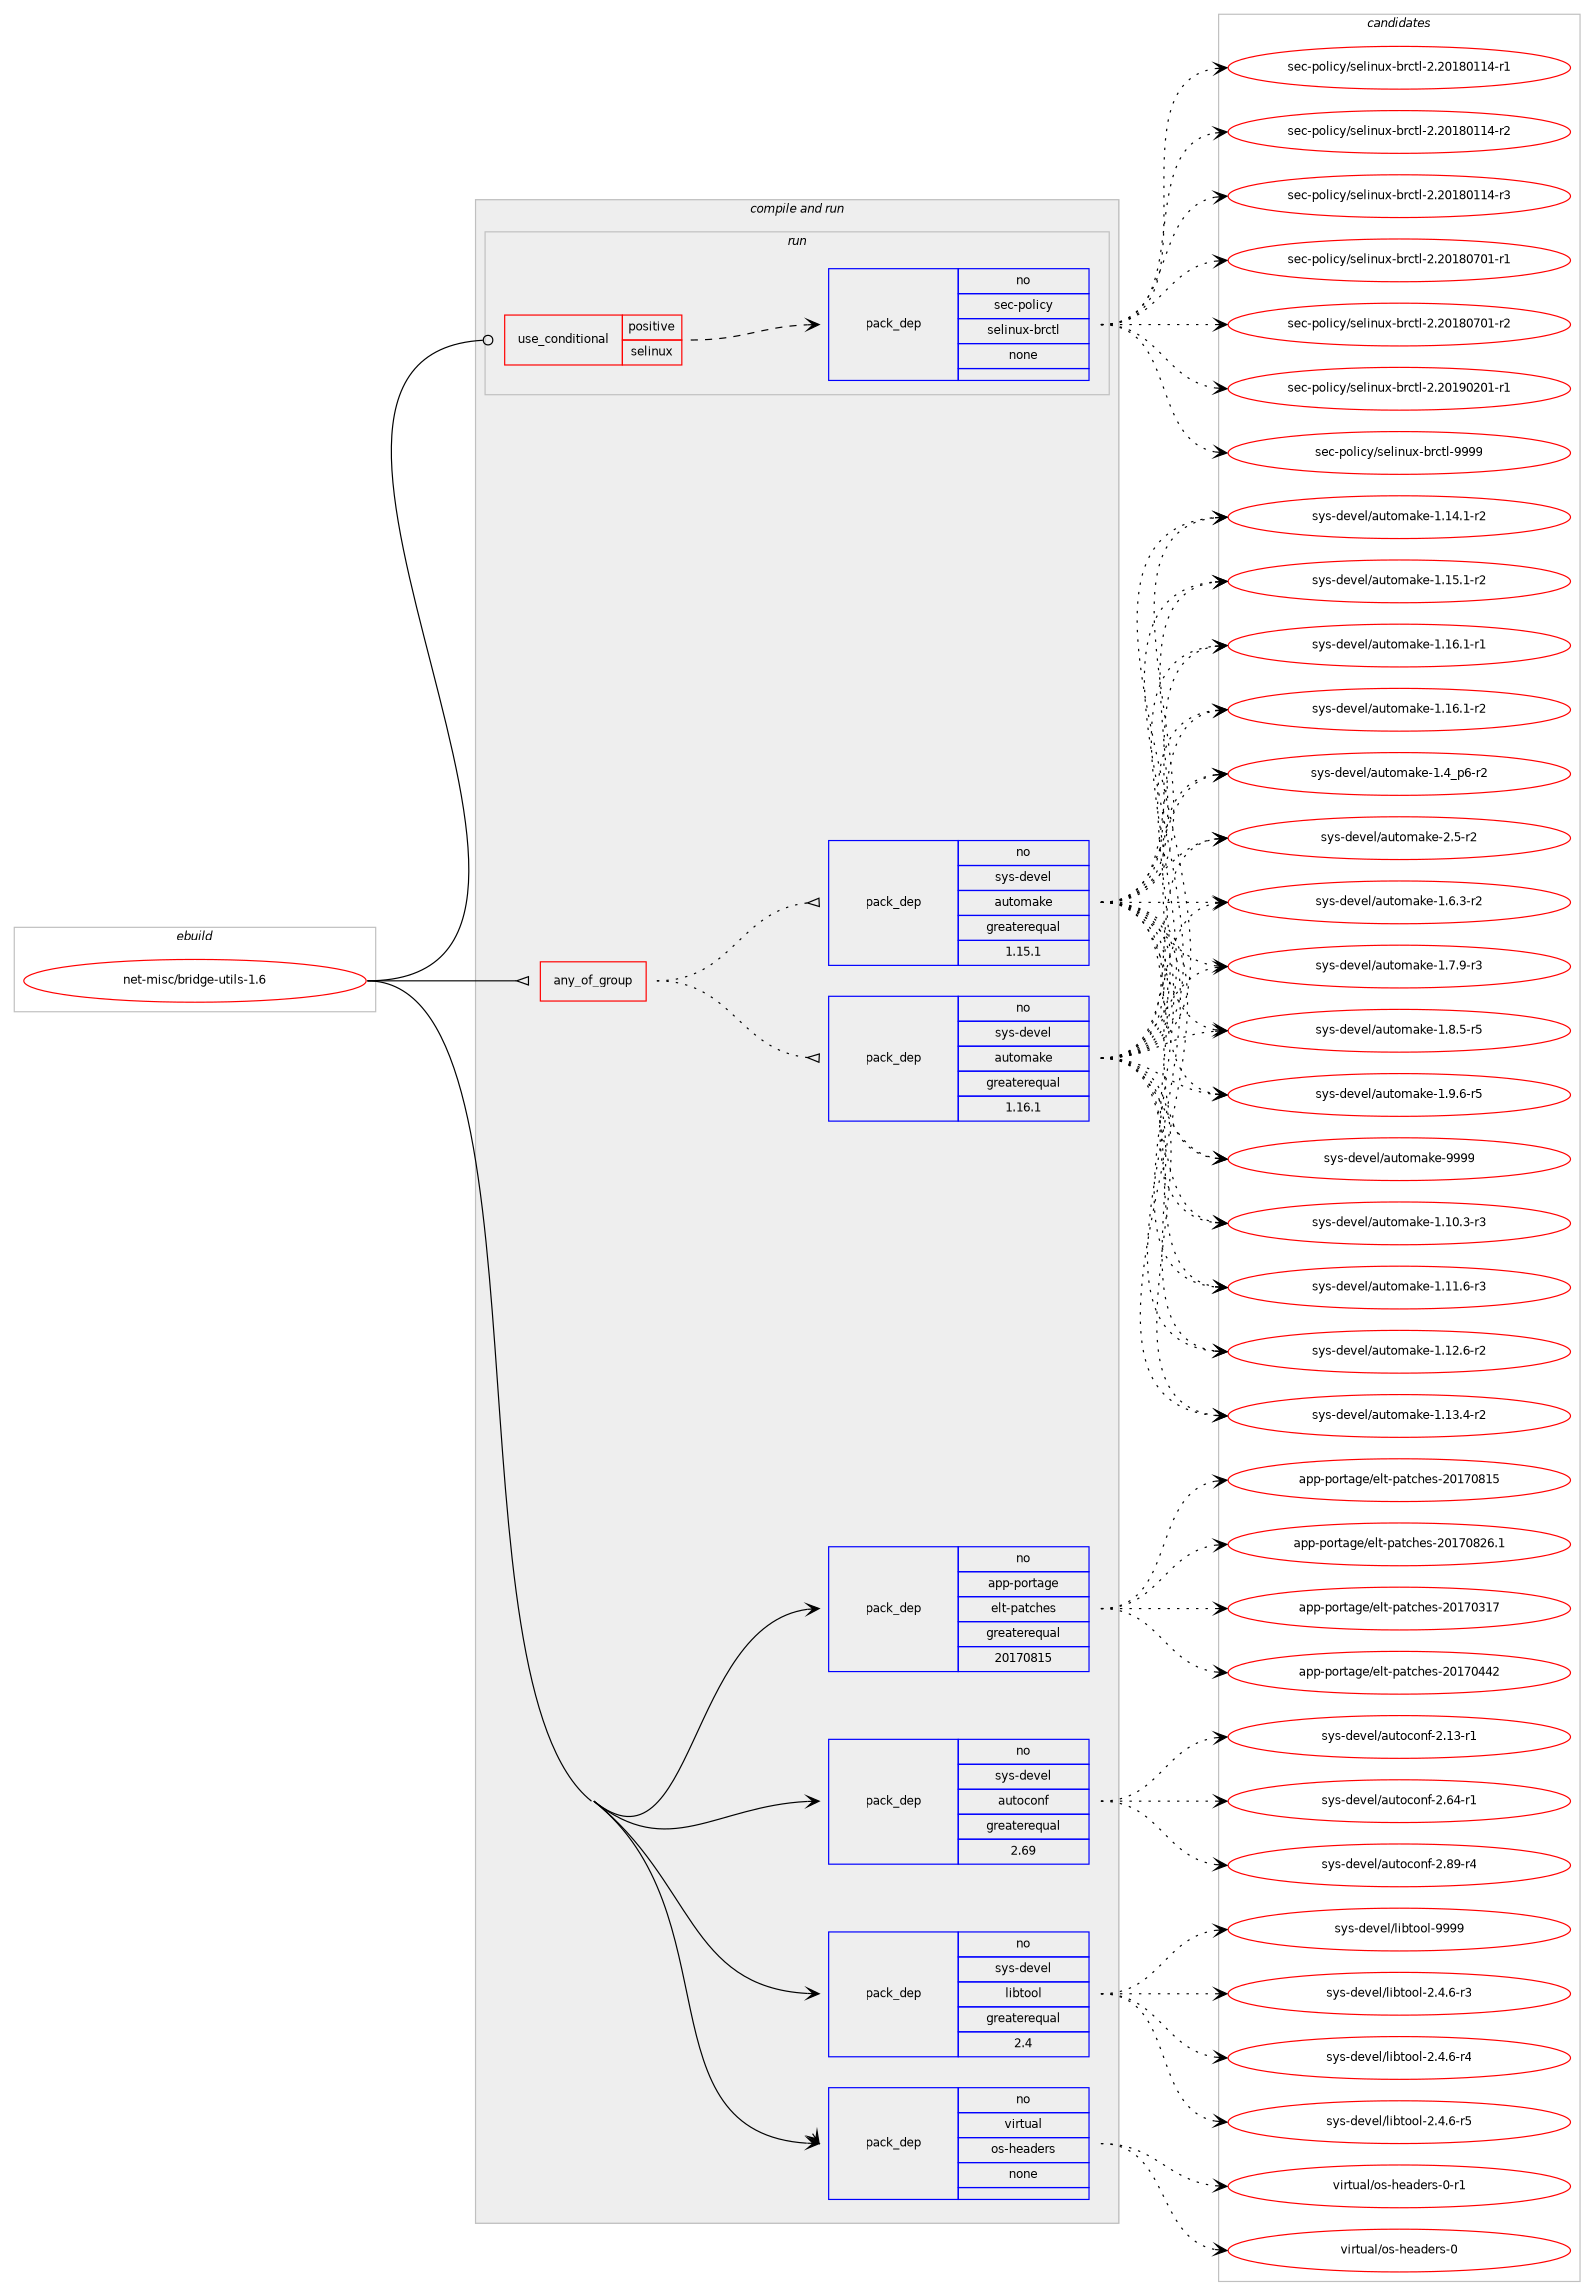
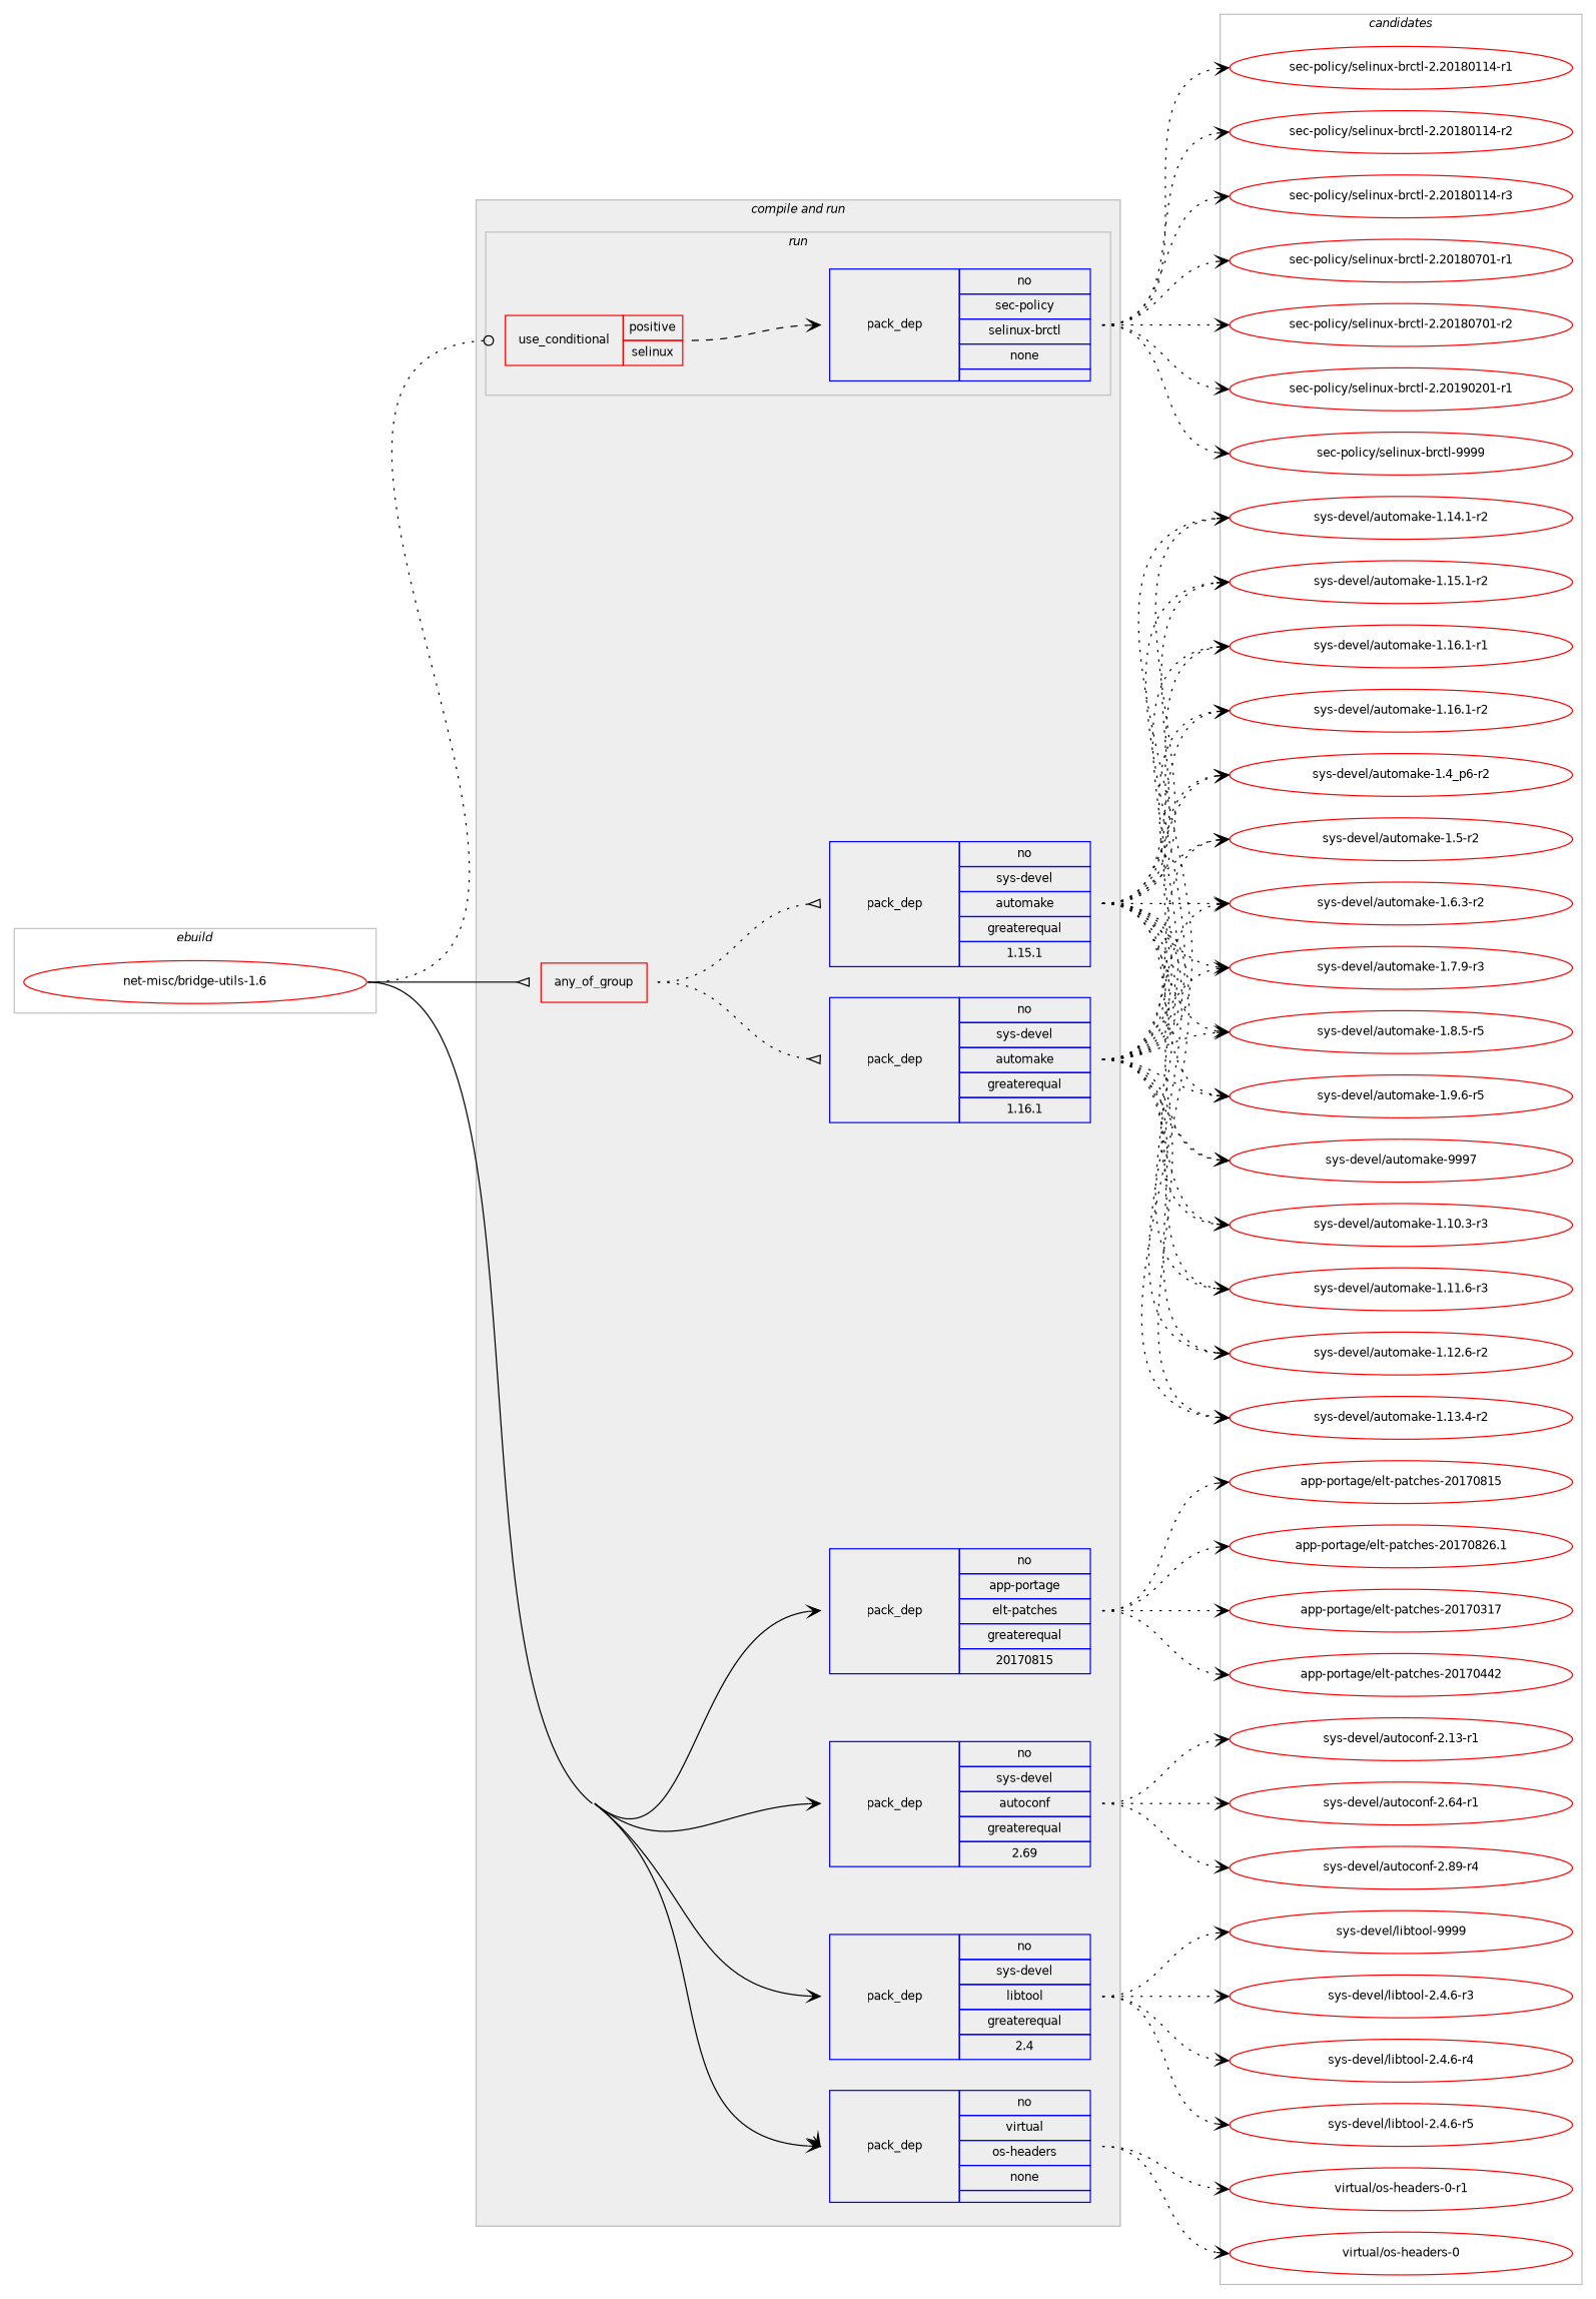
  digraph {
    compound=true
    concentrate=true
    fontname=Helvetica
    fontsize=10
    newrank=true
    rankdir=LR
    ranksep=1.5
    node [color=red fontname=Helvetica fontsize=10]
    edge [arrowhead=vee headport=w style=dotted tailport=e weight=100]
    n1 [label="net-misc/bridge-utils-1.6" width=4]
    n2 [color=blue label=<<TABLE BORDER="0" CELLBORDER="1" CELLSPACING="0" CELLPADDING="4" WIDTH="220"><TR><TD ROWSPAN="6" CELLPADDING="30">pack_dep</TD></TR><TR><TD WIDTH="110">no</TD></TR><TR><TD>sys-devel</TD></TR><TR><TD>automake</TD></TR><TR><TD>greaterequal</TD></TR><TR><TD>1.16.1</TD></TR></TABLE>> shape=none]
    n3 [color=blue label=<<TABLE BORDER="0" CELLBORDER="1" CELLSPACING="0" CELLPADDING="4" WIDTH="220"><TR><TD ROWSPAN="6" CELLPADDING="30">pack_dep</TD></TR><TR><TD WIDTH="110">no</TD></TR><TR><TD>sys-devel</TD></TR><TR><TD>automake</TD></TR><TR><TD>greaterequal</TD></TR><TR><TD>1.15.1</TD></TR></TABLE>> shape=none]
    n4 [label=<<TABLE BORDER="0" CELLBORDER="1" CELLSPACING="0" CELLPADDING="4"><TR><TD CELLPADDING="10">any_of_group</TD></TR></TABLE>> shape=none]
    n5 [color=blue label=<<TABLE BORDER="0" CELLBORDER="1" CELLSPACING="0" CELLPADDING="4" WIDTH="220"><TR><TD ROWSPAN="6" CELLPADDING="30">pack_dep</TD></TR><TR><TD WIDTH="110">no</TD></TR><TR><TD>app-portage</TD></TR><TR><TD>elt-patches</TD></TR><TR><TD>greaterequal</TD></TR><TR><TD>20170815</TD></TR></TABLE>> shape=none]
    n6 [color=blue label=<<TABLE BORDER="0" CELLBORDER="1" CELLSPACING="0" CELLPADDING="4" WIDTH="220"><TR><TD ROWSPAN="6" CELLPADDING="30">pack_dep</TD></TR><TR><TD WIDTH="110">no</TD></TR><TR><TD>sys-devel</TD></TR><TR><TD>autoconf</TD></TR><TR><TD>greaterequal</TD></TR><TR><TD>2.69</TD></TR></TABLE>> shape=none]
    n7 [color=blue label=<<TABLE BORDER="0" CELLBORDER="1" CELLSPACING="0" CELLPADDING="4" WIDTH="220"><TR><TD ROWSPAN="6" CELLPADDING="30">pack_dep</TD></TR><TR><TD WIDTH="110">no</TD></TR><TR><TD>sys-devel</TD></TR><TR><TD>libtool</TD></TR><TR><TD>greaterequal</TD></TR><TR><TD>2.4</TD></TR></TABLE>> shape=none]
    n8 [color=blue label=<<TABLE BORDER="0" CELLBORDER="1" CELLSPACING="0" CELLPADDING="4" WIDTH="220"><TR><TD ROWSPAN="6" CELLPADDING="30">pack_dep</TD></TR><TR><TD WIDTH="110">no</TD></TR><TR><TD>virtual</TD></TR><TR><TD>os-headers</TD></TR><TR><TD>none</TD></TR><TR><TD></TD></TR></TABLE>> shape=none]
    n9 [color=blue label=<<TABLE BORDER="0" CELLBORDER="1" CELLSPACING="0" CELLPADDING="4" WIDTH="220"><TR><TD ROWSPAN="6" CELLPADDING="30">pack_dep</TD></TR><TR><TD WIDTH="110">no</TD></TR><TR><TD>sec-policy</TD></TR><TR><TD>selinux-brctl</TD></TR><TR><TD>none</TD></TR><TR><TD></TD></TR></TABLE>> shape=none]
    n10 [label=<<TABLE BORDER="0" CELLBORDER="1" CELLSPACING="0" CELLPADDING="4"><TR><TD ROWSPAN="3" CELLPADDING="10">use_conditional</TD></TR><TR><TD>positive</TD></TR><TR><TD>selinux</TD></TR></TABLE>> shape=none]
    n11 [label="sys-devel/automake-1.10.3-r3" width=4]
    n12 [label="sys-devel/automake-1.11.6-r3" width=4]
    n13 [label="sys-devel/automake-1.12.6-r2" width=4]
    n14 [label="sys-devel/automake-1.13.4-r2" width=4]
    n15 [label="sys-devel/automake-1.14.1-r2" width=4]
    n16 [label="sys-devel/automake-1.15.1-r2" width=4]
    n17 [label="sys-devel/automake-1.16.1-r1" width=4]
    n18 [label="sys-devel/automake-1.16.1-r2" width=4]
    n19 [label="sys-devel/automake-1.4_p6-r2" width=4]
-   n20 [label="sys-devel/automake-2.5-r2" width=4]
+   n20 [label="sys-devel/automake-1.5-r2" width=4]
    n21 [label="sys-devel/automake-1.6.3-r2" width=4]
    n22 [label="sys-devel/automake-1.7.9-r3" width=4]
    n23 [label="sys-devel/automake-1.8.5-r5" width=4]
    n24 [label="sys-devel/automake-1.9.6-r5" width=4]
-   n25 [label="sys-devel/automake-9999" width=4]
+   n25 [label="sys-devel/automake-9997" width=4]
    n26 [label="app-portage/elt-patches-20170317" width=4]
    n27 [label="app-portage/elt-patches-20170442" width=4]
    n28 [label="app-portage/elt-patches-20170815" width=4]
    n29 [label="app-portage/elt-patches-20170826.1" width=4]
    n30 [label="sys-devel/autoconf-2.13-r1" width=4]
    n31 [label="sys-devel/autoconf-2.64-r1" width=4]
    n32 [label="sys-devel/autoconf-2.89-r4" width=4]
    n33 [label="sys-devel/libtool-2.4.6-r3" width=4]
    n34 [label="sys-devel/libtool-2.4.6-r4" width=4]
    n35 [label="sys-devel/libtool-2.4.6-r5" width=4]
    n36 [label="sys-devel/libtool-9999" width=4]
    n37 [label="virtual/os-headers-0" width=4]
    n38 [label="virtual/os-headers-0-r1" width=4]
    n39 [label="sec-policy/selinux-brctl-2.20180114-r1" width=4]
    n40 [label="sec-policy/selinux-brctl-2.20180114-r2" width=4]
    n41 [label="sec-policy/selinux-brctl-2.20180114-r3" width=4]
    n42 [label="sec-policy/selinux-brctl-2.20180701-r1" width=4]
    n43 [label="sec-policy/selinux-brctl-2.20180701-r2" width=4]
    n44 [label="sec-policy/selinux-brctl-2.20190201-r1" width=4]
    n45 [label="sec-policy/selinux-brctl-9999" width=4]
    subgraph cluster_1 {
      color=gray
      label=<<i>ebuild</i>>
      rank=same
      n1
    }
    subgraph cluster_2 {
      color=gray
      label=<<i>dependencies</i>>
      subgraph cluster_3 {
        color=gray
        fillcolor="#eeeeee"
        label=<<i>compile</i>>
        style=filled
        subgraph sub_4 {
          color=gray
          fillcolor="#eeeeee"
          label=<<i>compile</i>>
          style=filled
          n4
          subgraph sub_5 {
            color=gray
            fillcolor="#eeeeee"
            label=<<i>compile</i>>
            style=filled
            n2
          }
          subgraph sub_6 {
            color=gray
            fillcolor="#eeeeee"
            label=<<i>compile</i>>
            style=filled
            n3
          }
        }
        subgraph sub_7 {
          color=gray
          fillcolor="#eeeeee"
          label=<<i>compile</i>>
          style=filled
          n5
        }
        subgraph sub_8 {
          color=gray
          fillcolor="#eeeeee"
          label=<<i>compile</i>>
          style=filled
          n6
        }
        subgraph sub_9 {
          color=gray
          fillcolor="#eeeeee"
          label=<<i>compile</i>>
          style=filled
          n7
        }
        subgraph sub_10 {
          color=gray
          fillcolor="#eeeeee"
          label=<<i>compile</i>>
          style=filled
          n8
        }
      }
      subgraph cluster_11 {
        color=gray
        fillcolor="#eeeeee"
        label=<<i>compile and run</i>>
        style=filled
      }
      subgraph cluster_12 {
        color=gray
        fillcolor="#eeeeee"
        label=<<i>run</i>>
        style=filled
        subgraph sub_13 {
          color=gray
          fillcolor="#eeeeee"
          label=<<i>run</i>>
          style=filled
          n10
          subgraph sub_14 {
            color=gray
            fillcolor="#eeeeee"
            label=<<i>run</i>>
            style=filled
            n9
          }
        }
      }
    }
    subgraph cluster_15 {
      color=gray
      label=<<i>candidates</i>>
      rank=same
      subgraph sub_16 {
        color=black
        label=<<i>candidates</i>>
        nodesep=1
        rank=same
        n11
        n12
        n13
        n14
        n15
        n16
        n17
        n18
        n19
        n20
        n21
        n22
        n23
        n24
        n25
      }
      subgraph sub_17 {
        color=black
        label=<<i>candidates</i>>
        nodesep=1
        rank=same
        n11
        n12
        n13
        n14
        n15
        n16
        n17
        n18
        n19
        n20
        n21
        n22
        n23
        n24
        n25
      }
      subgraph sub_18 {
        color=black
        label=<<i>candidates</i>>
        nodesep=1
        rank=same
        n26
        n27
        n28
        n29
      }
      subgraph sub_19 {
        color=black
        label=<<i>candidates</i>>
        nodesep=1
        rank=same
        n30
        n31
        n32
      }
      subgraph sub_20 {
        color=black
        label=<<i>candidates</i>>
        nodesep=1
        rank=same
        n33
        n34
        n35
        n36
      }
      subgraph sub_21 {
        color=black
        label=<<i>candidates</i>>
        nodesep=1
        rank=same
        n37
        n38
      }
      subgraph sub_22 {
        color=black
        label=<<i>candidates</i>>
        nodesep=1
        rank=same
        n39
        n40
        n41
        n42
        n43
        n44
        n45
      }
    }
    n1 -> n4 [arrowhead=oinv style=solid weight=20]
    n1 -> n5 [style=solid weight=20]
    n1 -> n6 [style=solid weight=20]
    n1 -> n7 [style=solid weight=20]
    n1 -> n8 [style=solid weight=20]
-   n1 -> n10 [arrowhead=odot style=solid weight=20]
+   n1 -> n10 [arrowhead=odot weight=20]
    n2 -> n11
    n2 -> n12
    n2 -> n13
    n2 -> n14
    n2 -> n15
    n2 -> n16
    n2 -> n17
    n2 -> n18
    n2 -> n19
    n2 -> n20
    n2 -> n21
    n2 -> n22
    n2 -> n23
    n2 -> n24
    n2 -> n25
    n3 -> n11
    n3 -> n12
    n3 -> n13
    n3 -> n14
    n3 -> n15
    n3 -> n16
    n3 -> n17
    n3 -> n18
    n3 -> n19
    n3 -> n20
    n3 -> n21
    n3 -> n22
    n3 -> n23
    n3 -> n24
    n3 -> n25
    n4 -> n2 [arrowhead=oinv weight=20]
    n4 -> n3 [arrowhead=oinv weight=20]
    n5 -> n26
    n5 -> n27
    n5 -> n28
    n5 -> n29
    n6 -> n30
    n6 -> n31
    n6 -> n32
    n7 -> n33
    n7 -> n34
    n7 -> n35
    n7 -> n36
    n8 -> n37
    n8 -> n38
    n9 -> n39
    n9 -> n40
    n9 -> n41
    n9 -> n42
    n9 -> n43
    n9 -> n44
    n9 -> n45
    n10 -> n9 [style=dashed weight=20]
  }
